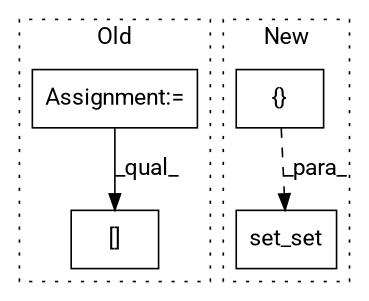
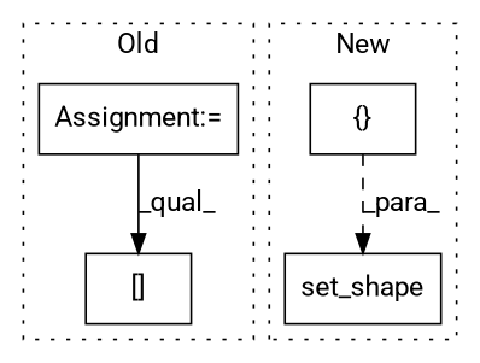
  digraph {
    fontname=Roboto
    node [shape=box fontname=Roboto]
    edge [fontname=Roboto]
    n1 [a=2 l="13,1" label="[]" s="9525,9539"]
    n2 [a=7 l=1 label="Assignment:=" s=9486]
-   n3 [a=32 l="10,1" label=set_set s="12072,12173"]
+   n3 [a=32 l="10,1" label=set_shape s="12072,12173"]
    n4 [a=4 l="1,1" label="{}" s="12144,12170"]
    subgraph cluster_1 {
      label=Old
      style=dotted
      n1
      n2
    }
    subgraph cluster_2 {
      label=New
      style=dotted
      n3
      n4
    }
    n2 -> n1 [label=_qual_ style=solid]
    n4 -> n3 [label=_para_ style=dashed]
  }
